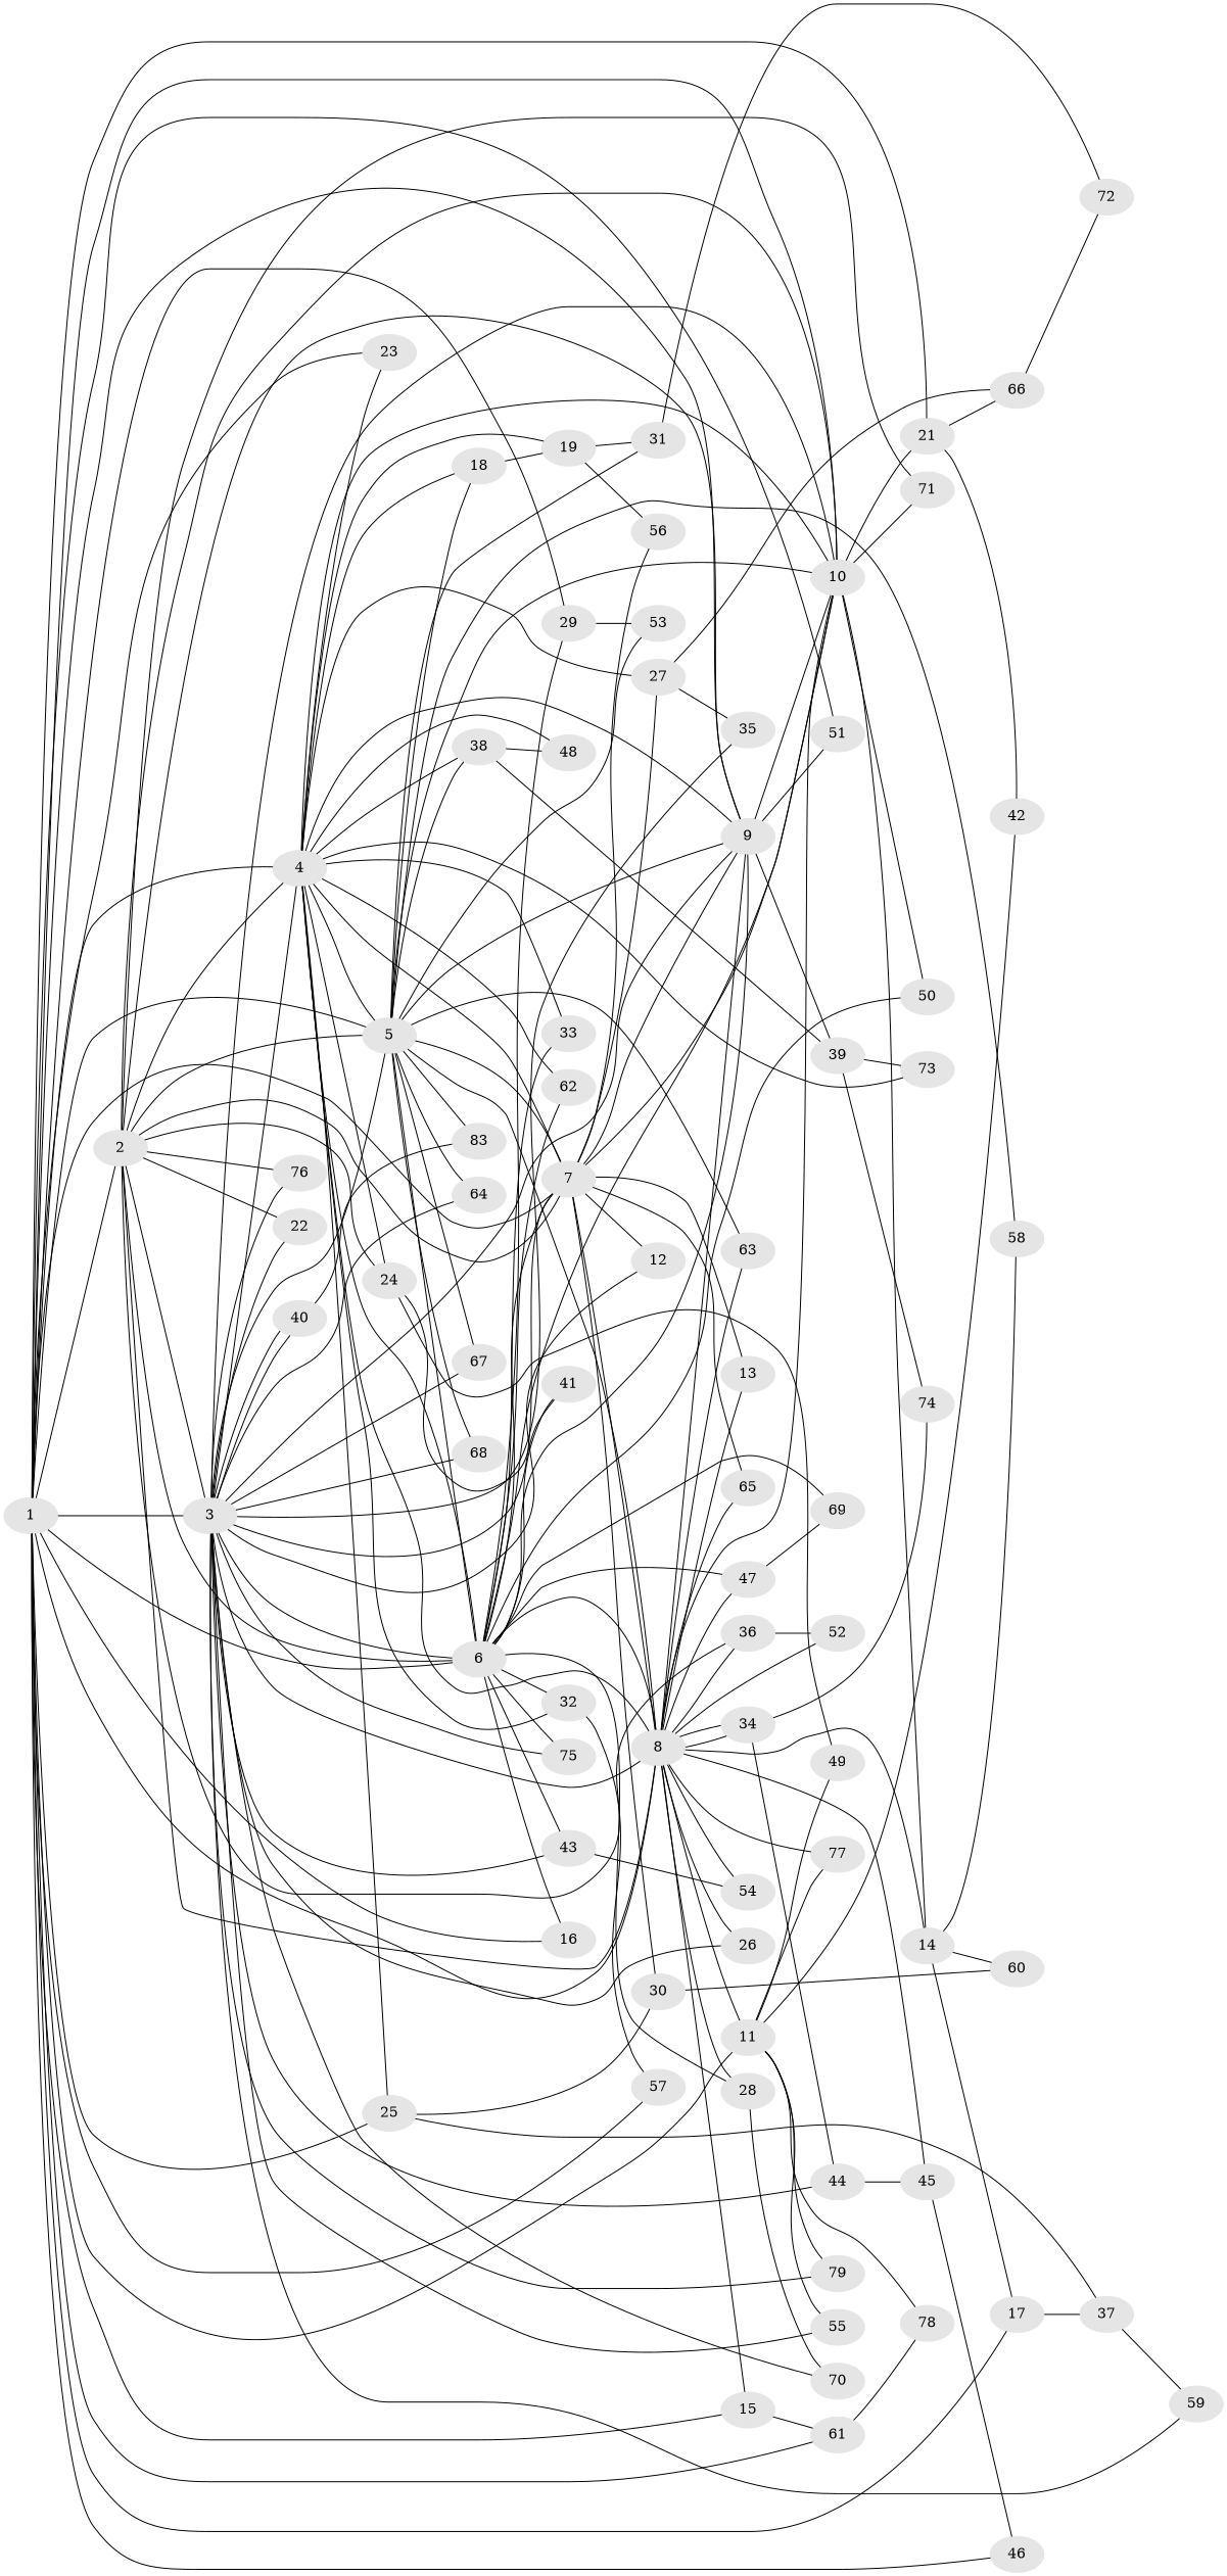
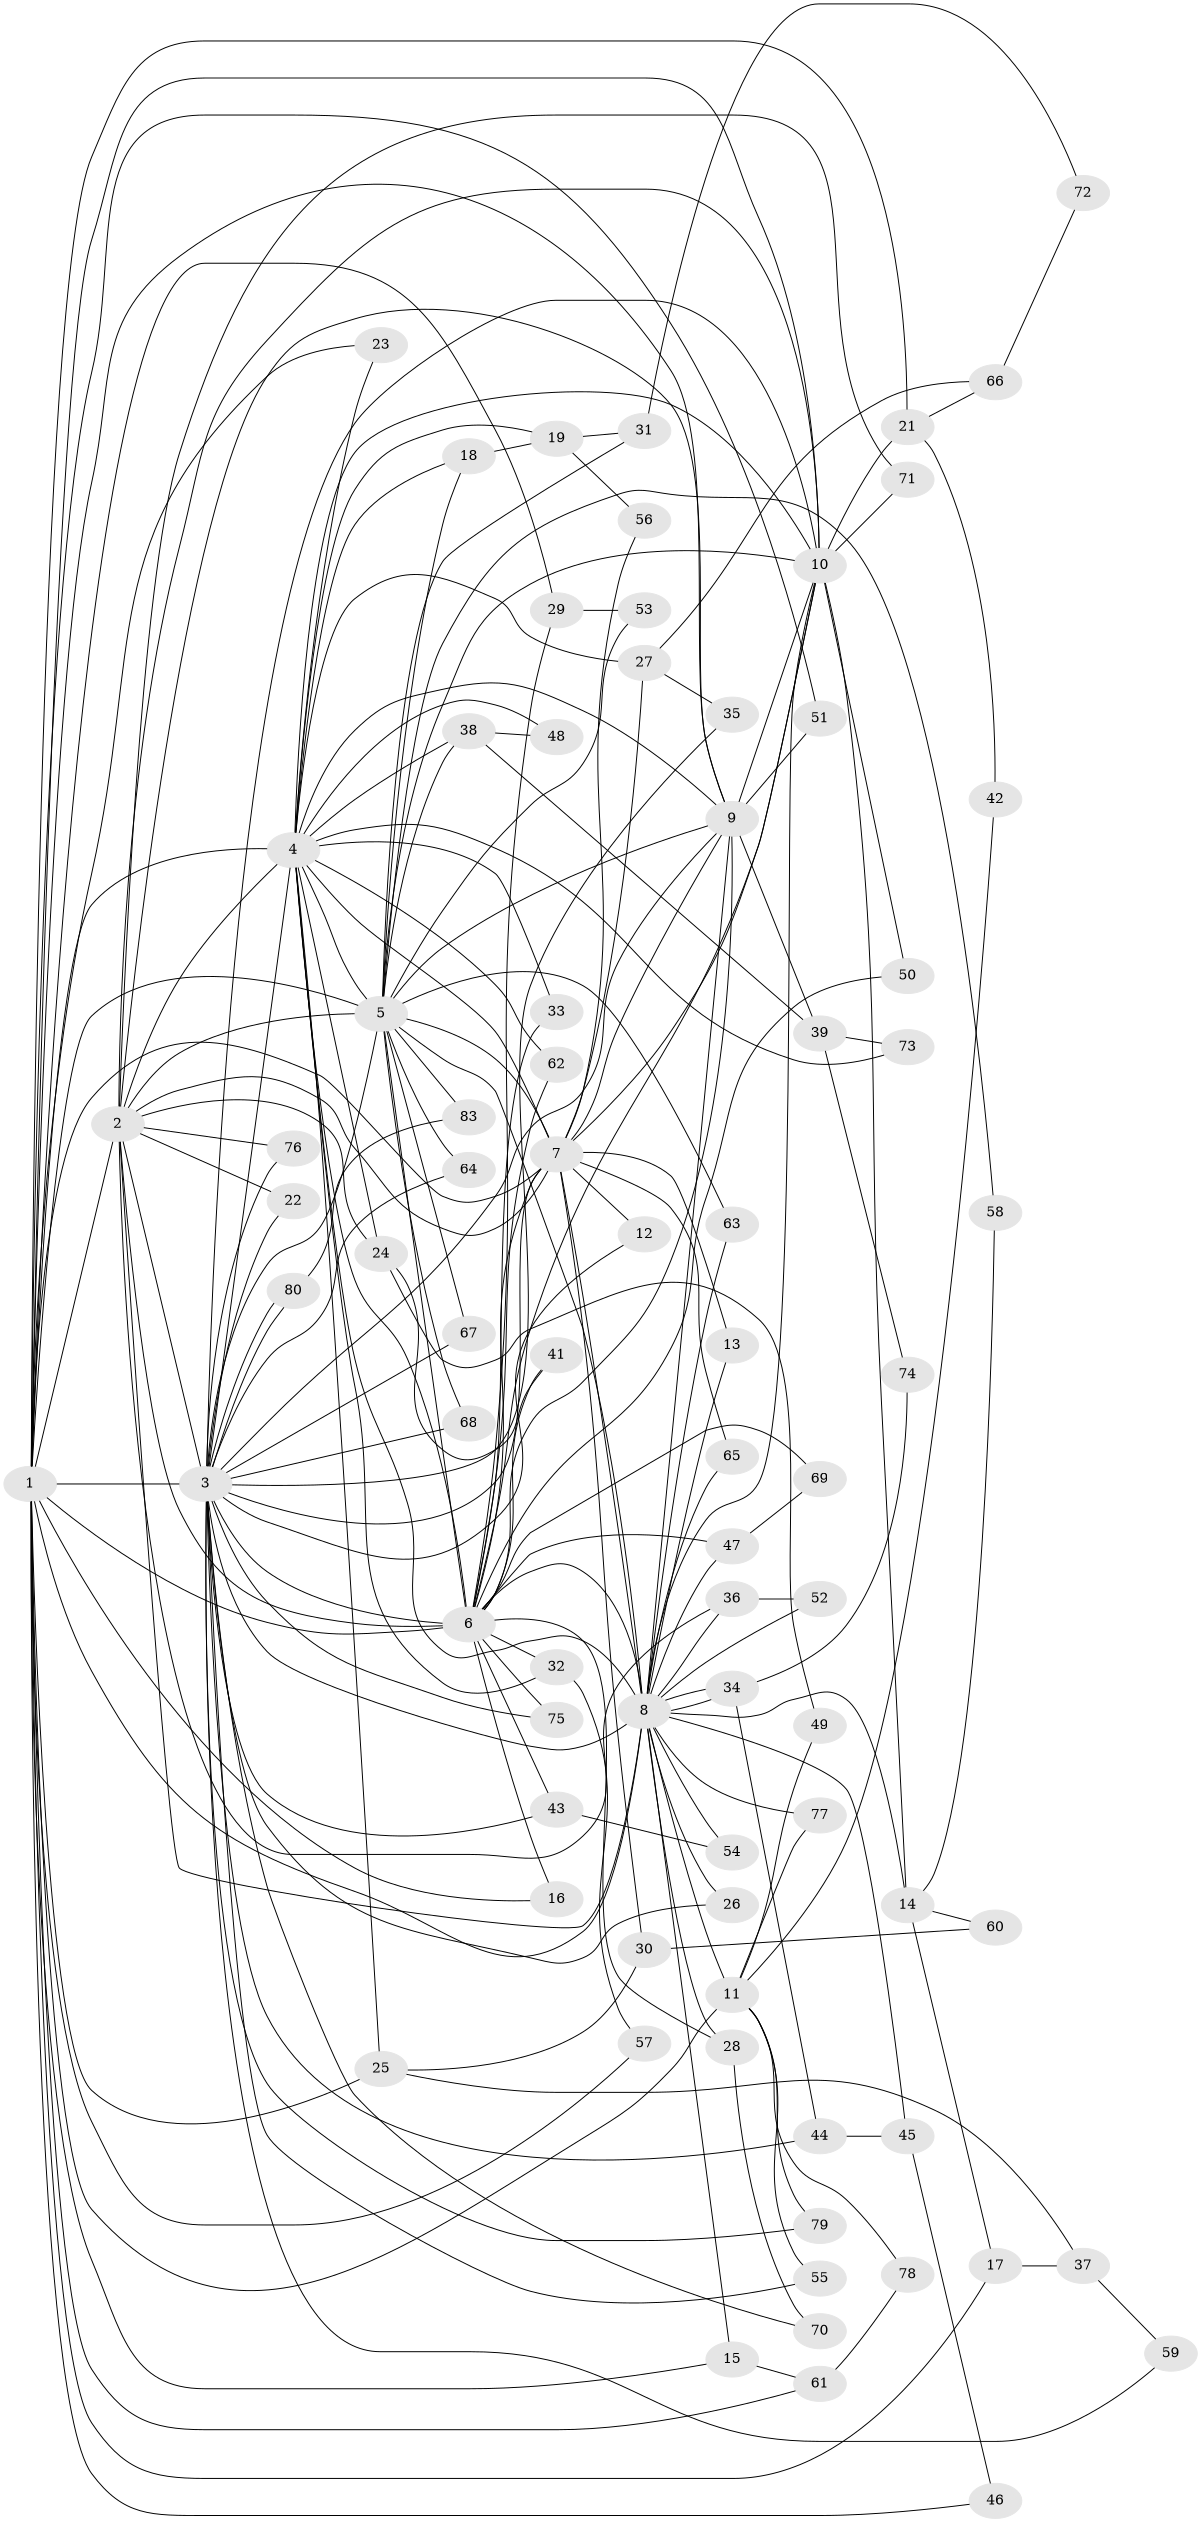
  graph {
    rankdir=LR
    node [color=gray90 style=filled]
    1
    2
    3
    4
    5
    6
    7
    8
    9
    10
    11
    15
    16
    17
    21
    23
    25
    29
    46
    51
    57
    61
    22
    24
    36
    71
    76
    12
    26
    35
-   40
+   40 [label=80]
    43
    44
    55
    59
    64
    67
    68
    70
    75
    79
    18
    19
    27
    32
    33
    38
    48
    62
    73
    31
    53
    58
    63
    n55 [label=83]
    28
    41
    47
    50
    69
    13
    30
    56
    65
    14
    34
    45
    52
    54
    77
    39
    42
    49
    78
    37
    66
    72
    60
    74
    1 -- 2
    1 -- 3
    1 -- 4
    1 -- 5
    1 -- 6
    1 -- 7
    1 -- 8
    1 -- 9
    1 -- 10
    1 -- 11
    1 -- 15
    1 -- 16
    1 -- 17
    1 -- 21
    1 -- 23
    1 -- 25
    1 -- 29
    1 -- 46
    1 -- 51
    1 -- 57
    1 -- 61
    2 -- 3
    2 -- 4
    2 -- 5
    2 -- 6
    2 -- 7
    2 -- 8
    2 -- 9
    2 -- 10
    2 -- 22
    2 -- 24
    2 -- 36
    2 -- 71
    2 -- 76
    3 -- 4
    3 -- 5
    3 -- 6
    3 -- 7
    3 -- 8
    3 -- 9
    3 -- 10
    3 -- 22
    3 -- 76
    3 -- 12
    3 -- 26
    3 -- 35
    3 -- 40
    3 -- 40
    3 -- 43
    3 -- 44
    3 -- 55
    3 -- 59
    3 -- 64
    3 -- 67
    3 -- 68
    3 -- 70
    3 -- 75
    3 -- 79
    4 -- 5
    4 -- 6
    4 -- 7
    4 -- 8
    4 -- 9
    4 -- 10
    4 -- 23
    4 -- 25
    4 -- 24
    4 -- 18
    4 -- 19
    4 -- 27
    4 -- 32
    4 -- 33
    4 -- 38
    4 -- 48
    4 -- 62
    4 -- 73
    5 -- 6
    5 -- 7
    5 -- 8
    5 -- 9
    5 -- 10
    5 -- 64
    5 -- 67
    5 -- 68
    5 -- 18
    5 -- 38
    5 -- 31
    5 -- 53
    5 -- 58
    5 -- 63
    5 -- n55
    6 -- 7
    6 -- 8
    6 -- 9
    6 -- 10
    6 -- 16
    6 -- 29
    6 -- 43
    6 -- 75
    6 -- 32
    6 -- 33
    6 -- 62
    6 -- 28
    6 -- 41
    6 -- 47
    6 -- 50
    6 -- 69
    7 -- 8
    7 -- 9
    7 -- 10
    7 -- 12
    7 -- 27
    7 -- 13
    7 -- 30
    7 -- 56
    7 -- 65
    8 -- 9
    8 -- 10
    8 -- 11
    8 -- 15
    8 -- 36
    8 -- 26
    8 -- 63
    8 -- 28
    8 -- 47
    8 -- 13
    8 -- 65
    8 -- 14
    8 -- 34
    8 -- 34
    8 -- 45
    8 -- 52
    8 -- 54
    8 -- 77
    9 -- 10
    9 -- 51
    9 -- 39
    10 -- 21
    10 -- 71
    10 -- 50
    10 -- 14
    11 -- 55
    11 -- 79
    11 -- 77
    11 -- 42
    11 -- 49
    11 -- 78
    15 -- 61
    17 -- 37
    21 -- 42
    21 -- 66
    25 -- 30
    25 -- 37
    29 -- 53
    61 -- 78
    24 -- 41
    24 -- 49
    36 -- 52
    40 -- n55
    43 -- 54
    44 -- 45
    18 -- 19
    19 -- 31
    19 -- 56
    27 -- 35
    27 -- 66
    32 -- 57
    38 -- 48
    38 -- 39
    31 -- 72
    28 -- 70
    47 -- 69
    30 -- 60
    14 -- 17
    14 -- 58
    14 -- 60
    34 -- 44
    34 -- 74
    45 -- 46
    39 -- 73
    39 -- 74
    37 -- 59
    66 -- 72
  }
